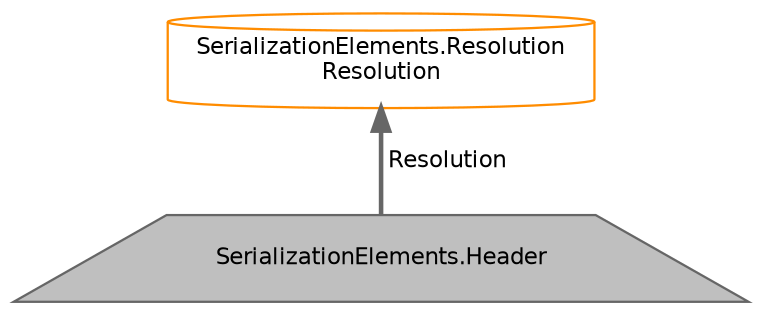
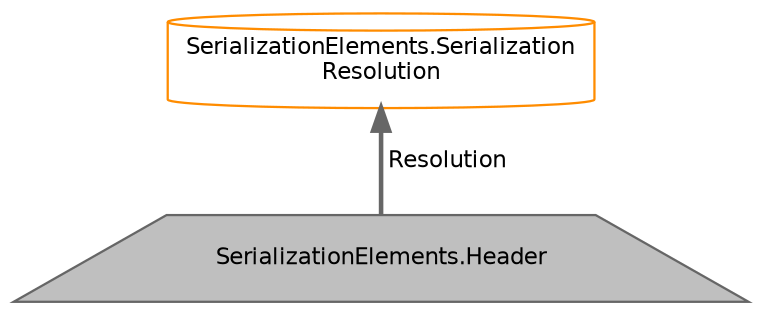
  digraph {
    node [fontname=Helvetica fontsize=10 style=filled]
    n1 [color=gray40 fillcolor=grey75 fontcolor=black height=0.2 label="SerializationElements.Header" shape=trapezium width=0.4]
-   n2 [color=darkorange fillcolor=white height=0.2 label="SerializationElements.Resolution\lResolution" shape=cylinder width=0.4]
+   n2 [color=darkorange fillcolor=white height=0.2 label="SerializationElements.Serialization\lResolution" shape=cylinder width=0.4]
    n2 -> n1 [color=gray40 dir=back fontname=Helvetica fontsize=10 label=" Resolution" labelfontname=Helvetica labelfontsize=10 style=bold]
  }
